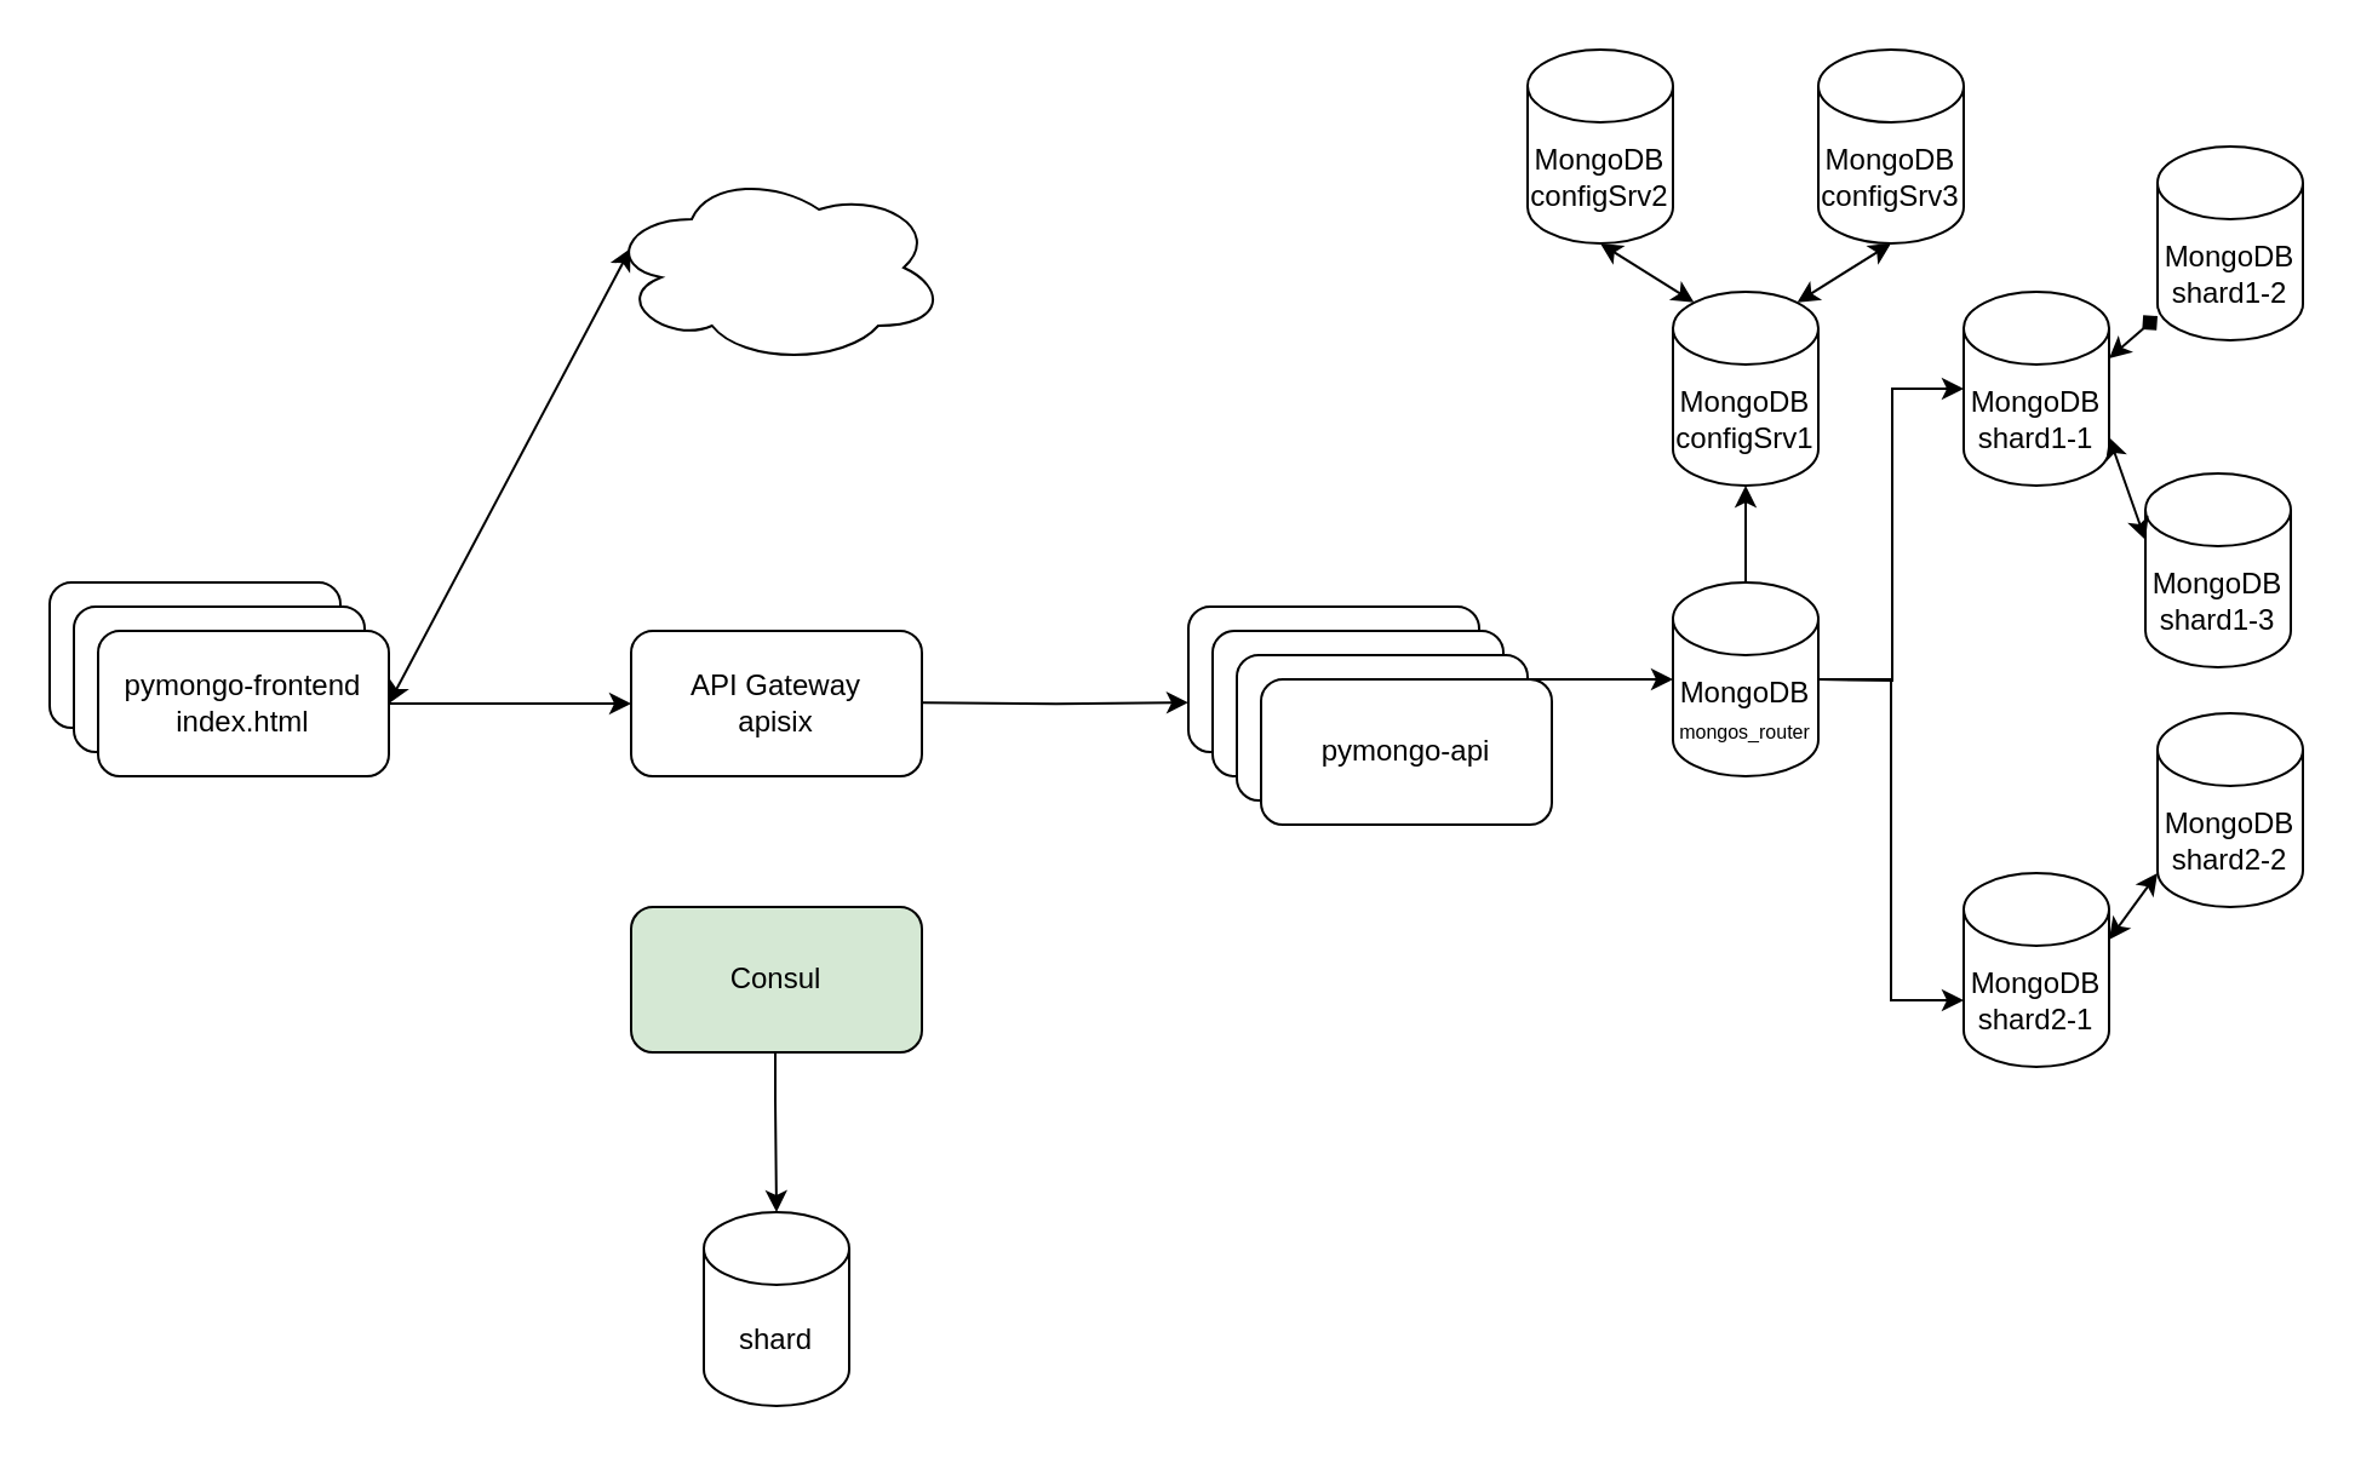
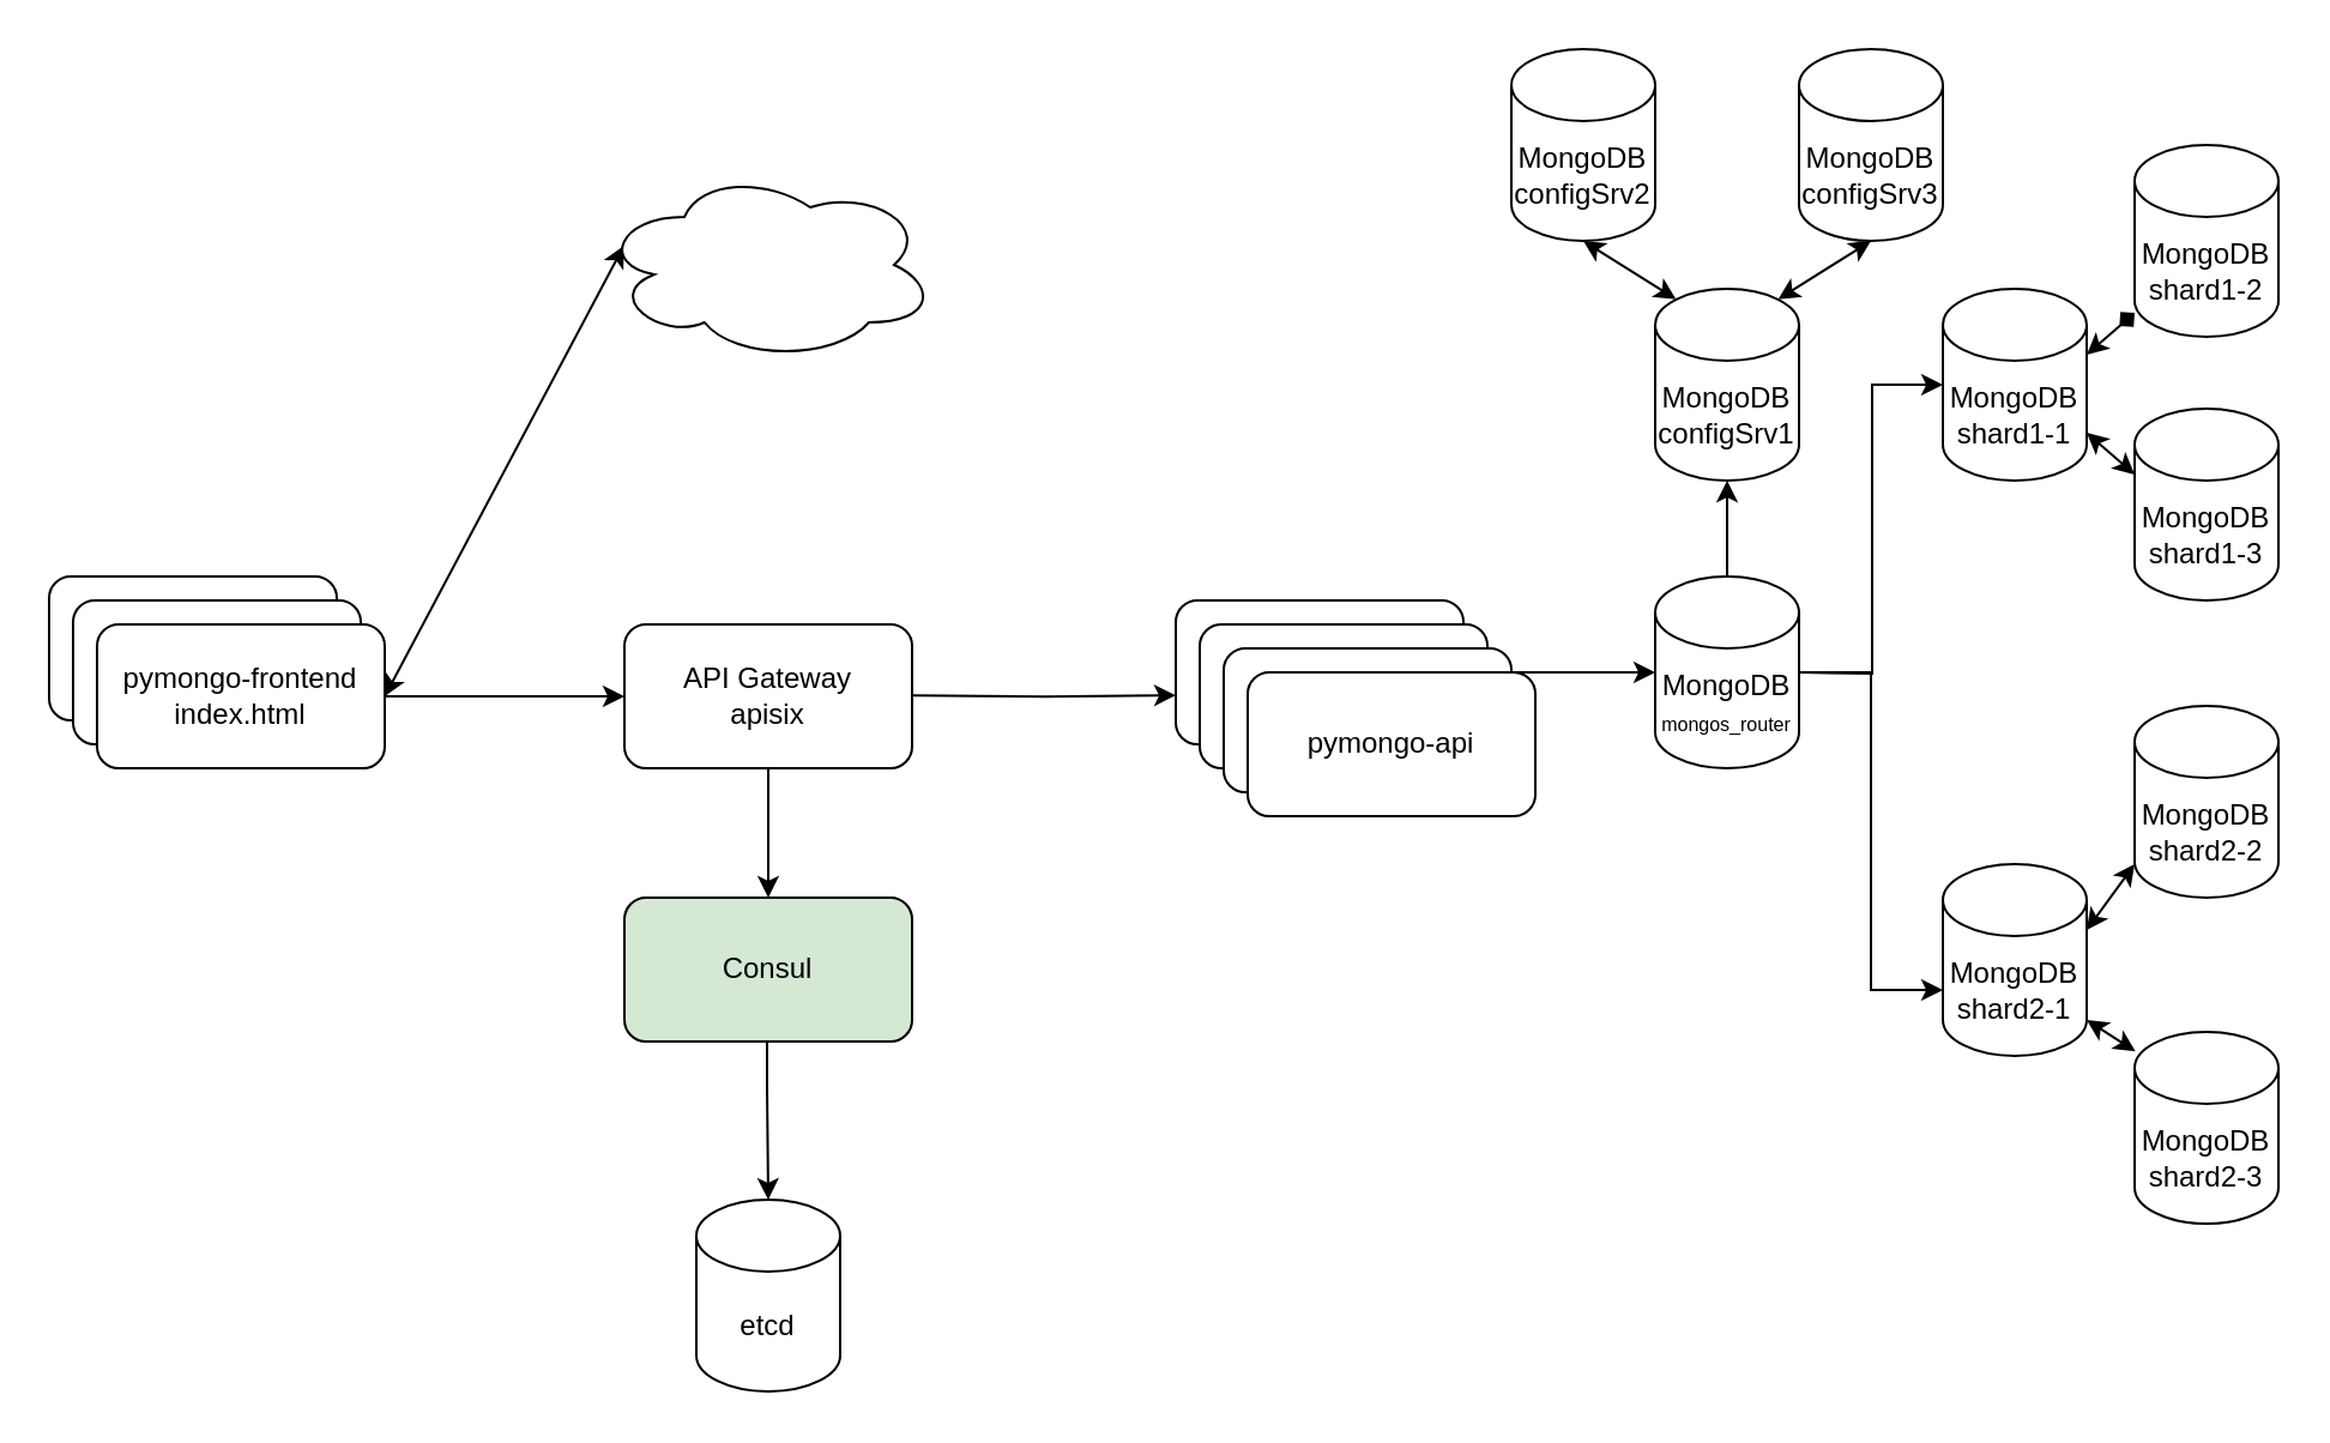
  <mxCell id="0" />
  <mxCell id="1" parent="0" />
  <mxCell id="2" value="MongoDB&lt;div&gt;&lt;font style=&quot;font-size: 8px;&quot;&gt;mongos_router&lt;/font&gt;&lt;/div&gt;" style="shape=cylinder3;whiteSpace=wrap;html=1;boundedLbl=1;backgroundOutline=1;size=15;" vertex="1" parent="1"><mxGeometry x="690" y="240" width="60" height="80" as="geometry" /></mxCell>
  <mxCell id="3" value="pymongo-api" style="rounded=1;whiteSpace=wrap;html=1;" vertex="1" parent="1"><mxGeometry x="490" y="250" width="120" height="60" as="geometry" /></mxCell>
  <mxCell id="4" style="edgeStyle=orthogonalEdgeStyle;rounded=0;orthogonalLoop=1;jettySize=auto;html=1;exitX=1;exitY=0.5;exitDx=0;exitDy=0;entryX=0;entryY=0.5;entryDx=0;entryDy=0;entryPerimeter=0;" edge="1" parent="1" source="3" target="2"><mxGeometry relative="1" as="geometry" /></mxCell>
  <mxCell id="5" value="MongoDB&lt;div&gt;shard2-1&lt;/div&gt;" style="shape=cylinder3;whiteSpace=wrap;html=1;boundedLbl=1;backgroundOutline=1;size=15;" vertex="1" parent="1"><mxGeometry x="810" y="360" width="60" height="80" as="geometry" /></mxCell>
  <mxCell id="6" value="MongoDB&lt;div&gt;shard1-1&lt;/div&gt;" style="shape=cylinder3;whiteSpace=wrap;html=1;boundedLbl=1;backgroundOutline=1;size=15;" vertex="1" parent="1"><mxGeometry x="810" y="120" width="60" height="80" as="geometry" /></mxCell>
  <mxCell id="7" value="MongoDB&lt;div&gt;configSrv1&lt;/div&gt;" style="shape=cylinder3;whiteSpace=wrap;html=1;boundedLbl=1;backgroundOutline=1;size=15;" vertex="1" parent="1"><mxGeometry x="690" y="120" width="60" height="80" as="geometry" /></mxCell>
  <mxCell id="8" style="edgeStyle=orthogonalEdgeStyle;rounded=0;orthogonalLoop=1;jettySize=auto;html=1;exitX=1;exitY=0.5;exitDx=0;exitDy=0;entryX=0;entryY=0;entryDx=0;entryDy=52.5;entryPerimeter=0;exitPerimeter=0;" edge="1" parent="1" source="2" target="5"><mxGeometry relative="1" as="geometry"><mxPoint x="740" y="294" as="sourcePoint" /><mxPoint x="820" y="294" as="targetPoint" /></mxGeometry></mxCell>
  <mxCell id="9" style="edgeStyle=orthogonalEdgeStyle;rounded=0;orthogonalLoop=1;jettySize=auto;html=1;exitX=1;exitY=0.5;exitDx=0;exitDy=0;entryX=0;entryY=0.5;entryDx=0;entryDy=0;entryPerimeter=0;exitPerimeter=0;" edge="1" parent="1" target="6"><mxGeometry relative="1" as="geometry"><mxPoint x="750" y="280" as="sourcePoint" /><mxPoint x="800" y="347" as="targetPoint" /></mxGeometry></mxCell>
  <mxCell id="10" style="edgeStyle=orthogonalEdgeStyle;rounded=0;orthogonalLoop=1;jettySize=auto;html=1;exitX=0.5;exitY=0;exitDx=0;exitDy=0;entryX=0.5;entryY=1;entryDx=0;entryDy=0;entryPerimeter=0;exitPerimeter=0;" edge="1" parent="1" source="2" target="7"><mxGeometry relative="1" as="geometry"><mxPoint x="730" y="243" as="sourcePoint" /><mxPoint x="780" y="310" as="targetPoint" /></mxGeometry></mxCell>
  <mxCell id="11" value="MongoDB&lt;div&gt;shard1-2&lt;/div&gt;" style="shape=cylinder3;whiteSpace=wrap;html=1;boundedLbl=1;backgroundOutline=1;size=15;" vertex="1" parent="1"><mxGeometry x="890" y="60" width="60" height="80" as="geometry" /></mxCell>
- <mxCell id="12" value="MongoDB&lt;div&gt;shard1-3&lt;/div&gt;" style="shape=cylinder3;whiteSpace=wrap;html=1;boundedLbl=1;backgroundOutline=1;size=15;" vertex="1" parent="1"><mxGeometry x="885" y="195" width="60" height="80" as="geometry" /></mxCell>
+ <mxCell id="12" value="MongoDB&lt;div&gt;shard1-3&lt;/div&gt;" style="shape=cylinder3;whiteSpace=wrap;html=1;boundedLbl=1;backgroundOutline=1;size=15;" vertex="1" parent="1"><mxGeometry x="890" y="170" width="60" height="80" as="geometry" /></mxCell>
  <mxCell id="13" value="MongoDB&lt;div&gt;shard2-2&lt;/div&gt;" style="shape=cylinder3;whiteSpace=wrap;html=1;boundedLbl=1;backgroundOutline=1;size=15;" vertex="1" parent="1"><mxGeometry x="890" y="294" width="60" height="80" as="geometry" /></mxCell>
+ <mxCell id="14" value="MongoDB&lt;div&gt;shard2-3&lt;/div&gt;" style="shape=cylinder3;whiteSpace=wrap;html=1;boundedLbl=1;backgroundOutline=1;size=15;" vertex="1" parent="1"><mxGeometry x="890" y="430" width="60" height="80" as="geometry" /></mxCell>
  <mxCell id="15" value="MongoDB&lt;div&gt;configSrv2&lt;/div&gt;" style="shape=cylinder3;whiteSpace=wrap;html=1;boundedLbl=1;backgroundOutline=1;size=15;" vertex="1" parent="1"><mxGeometry x="630" y="20" width="60" height="80" as="geometry" /></mxCell>
  <mxCell id="16" value="MongoDB&lt;div&gt;configSrv3&lt;/div&gt;" style="shape=cylinder3;whiteSpace=wrap;html=1;boundedLbl=1;backgroundOutline=1;size=15;" vertex="1" parent="1"><mxGeometry x="750" y="20" width="60" height="80" as="geometry" /></mxCell>
  <mxCell id="17" value="" style="endArrow=classic;startArrow=classic;html=1;rounded=0;exitX=0.855;exitY=0;exitDx=0;exitDy=4.35;exitPerimeter=0;" edge="1" parent="1" source="7"><mxGeometry width="50" height="50" relative="1" as="geometry"><mxPoint x="730" y="150" as="sourcePoint" /><mxPoint x="780" y="100" as="targetPoint" /></mxGeometry></mxCell>
  <mxCell id="18" value="" style="endArrow=classic;startArrow=classic;html=1;rounded=0;exitX=0.145;exitY=0;exitDx=0;exitDy=4.35;exitPerimeter=0;" edge="1" parent="1" source="7"><mxGeometry width="50" height="50" relative="1" as="geometry"><mxPoint x="610" y="150" as="sourcePoint" /><mxPoint x="660" y="100" as="targetPoint" /></mxGeometry></mxCell>
  <mxCell id="19" value="" style="endArrow=diamond;startArrow=classic;html=1;rounded=0;exitX=1;exitY=0;exitDx=0;exitDy=27.5;exitPerimeter=0;entryX=0;entryY=0.875;entryDx=0;entryDy=0;entryPerimeter=0;" edge="1" parent="1" source="6" target="11"><mxGeometry width="50" height="50" relative="1" as="geometry"><mxPoint x="870" y="170" as="sourcePoint" /><mxPoint x="920" y="120" as="targetPoint" /></mxGeometry></mxCell>
  <mxCell id="20" value="" style="endArrow=classic;startArrow=classic;html=1;rounded=0;exitX=0;exitY=0;exitDx=0;exitDy=27.5;exitPerimeter=0;" edge="1" parent="1" source="12"><mxGeometry width="50" height="50" relative="1" as="geometry"><mxPoint x="820" y="230" as="sourcePoint" /><mxPoint x="870" y="180" as="targetPoint" /></mxGeometry></mxCell>
  <mxCell id="21" value="" style="endArrow=classic;startArrow=classic;html=1;rounded=0;exitX=1;exitY=0;exitDx=0;exitDy=27.5;exitPerimeter=0;" edge="1" parent="1" source="5"><mxGeometry width="50" height="50" relative="1" as="geometry"><mxPoint x="840" y="410" as="sourcePoint" /><mxPoint x="890" y="360" as="targetPoint" /></mxGeometry></mxCell>
+ <mxCell id="22" value="" style="endArrow=classic;startArrow=classic;html=1;rounded=0;exitX=0.006;exitY=0.102;exitDx=0;exitDy=0;exitPerimeter=0;entryX=1;entryY=1;entryDx=0;entryDy=-15;entryPerimeter=0;" edge="1" parent="1" source="14" target="5"><mxGeometry width="50" height="50" relative="1" as="geometry"><mxPoint x="670" y="320" as="sourcePoint" /><mxPoint x="720" y="270" as="targetPoint" /></mxGeometry></mxCell>
  <mxCell id="23" value="API Gateway&lt;div&gt;apisix&lt;/div&gt;" style="rounded=1;whiteSpace=wrap;html=1;" vertex="1" parent="1"><mxGeometry x="260" y="260" width="120" height="60" as="geometry" /></mxCell>
  <mxCell id="24" value="Consul" style="rounded=1;whiteSpace=wrap;html=1;fillColor=#d5e8d4;" vertex="1" parent="1"><mxGeometry x="260" y="374" width="120" height="60" as="geometry" /></mxCell>
- <mxCell id="25" value="shard" style="shape=cylinder3;whiteSpace=wrap;html=1;boundedLbl=1;backgroundOutline=1;size=15;" vertex="1" parent="1"><mxGeometry x="290" y="500" width="60" height="80" as="geometry" /></mxCell>
+ <mxCell id="25" value="etcd" style="shape=cylinder3;whiteSpace=wrap;html=1;boundedLbl=1;backgroundOutline=1;size=15;" vertex="1" parent="1"><mxGeometry x="290" y="500" width="60" height="80" as="geometry" /></mxCell>
+ <mxCell id="26" value="" style="endArrow=classic;html=1;rounded=0;entryX=0.5;entryY=0;entryDx=0;entryDy=0;exitX=0.5;exitY=1;exitDx=0;exitDy=0;" edge="1" parent="1" source="23" target="24"><mxGeometry width="50" height="50" relative="1" as="geometry"><mxPoint x="310" y="320" as="sourcePoint" /><mxPoint x="360" y="260" as="targetPoint" /><Array as="points"><mxPoint x="320" y="330" /></Array></mxGeometry></mxCell>
  <mxCell id="27" value="" style="endArrow=classic;html=1;rounded=0;exitX=0.5;exitY=1;exitDx=0;exitDy=0;entryX=0.5;entryY=0;entryDx=0;entryDy=0;entryPerimeter=0;" edge="1" parent="1" target="25"><mxGeometry width="50" height="50" relative="1" as="geometry"><mxPoint x="319.5" y="434" as="sourcePoint" /><mxPoint x="320" y="500" as="targetPoint" /><Array as="points"><mxPoint x="319.5" y="454" /></Array></mxGeometry></mxCell>
  <mxCell id="28" style="edgeStyle=orthogonalEdgeStyle;rounded=0;orthogonalLoop=1;jettySize=auto;html=1;exitX=1;exitY=0.5;exitDx=0;exitDy=0;entryX=0;entryY=0.66;entryDx=0;entryDy=0;entryPerimeter=0;" edge="1" parent="1" target="3"><mxGeometry relative="1" as="geometry"><mxPoint x="380" y="289.58" as="sourcePoint" /><mxPoint x="460" y="289.58" as="targetPoint" /></mxGeometry></mxCell>
  <mxCell id="29" value="pymongo-api" style="rounded=1;whiteSpace=wrap;html=1;" vertex="1" parent="1"><mxGeometry x="500" y="260" width="120" height="60" as="geometry" /></mxCell>
  <mxCell id="30" value="pymongo-api" style="rounded=1;whiteSpace=wrap;html=1;" vertex="1" parent="1"><mxGeometry x="510" y="270" width="120" height="60" as="geometry" /></mxCell>
  <mxCell id="31" value="pymongo-api" style="rounded=1;whiteSpace=wrap;html=1;" vertex="1" parent="1"><mxGeometry x="520" y="280" width="120" height="60" as="geometry" /></mxCell>
  <mxCell id="32" value="pymongo-frontend&lt;div&gt;index.html&lt;/div&gt;" style="rounded=1;whiteSpace=wrap;html=1;" vertex="1" parent="1"><mxGeometry x="20" y="240" width="120" height="60" as="geometry" /></mxCell>
  <mxCell id="33" value="pymongo-frontend&lt;div&gt;index.html&lt;/div&gt;" style="rounded=1;whiteSpace=wrap;html=1;" vertex="1" parent="1"><mxGeometry x="30" y="250" width="120" height="60" as="geometry" /></mxCell>
  <mxCell id="34" value="pymongo-frontend&lt;div&gt;index.html&lt;/div&gt;" style="rounded=1;whiteSpace=wrap;html=1;" vertex="1" parent="1"><mxGeometry x="40" y="260" width="120" height="60" as="geometry" /></mxCell>
  <mxCell id="35" value="" style="endArrow=classic;html=1;rounded=0;exitX=1;exitY=0.5;exitDx=0;exitDy=0;entryX=0;entryY=0.5;entryDx=0;entryDy=0;" edge="1" parent="1" source="34" target="23"><mxGeometry width="50" height="50" relative="1" as="geometry"><mxPoint x="370" y="300" as="sourcePoint" /><mxPoint x="420" y="250" as="targetPoint" /></mxGeometry></mxCell>
  <mxCell id="36" value="" style="endArrow=classic;startArrow=classic;html=1;rounded=0;exitX=1;exitY=0.5;exitDx=0;exitDy=0;entryX=0.07;entryY=0.4;entryDx=0;entryDy=0;entryPerimeter=0;" edge="1" parent="1" source="34" target="38"><mxGeometry width="50" height="50" relative="1" as="geometry"><mxPoint x="370" y="300" as="sourcePoint" /><mxPoint x="420" y="250" as="targetPoint" /></mxGeometry></mxCell>
  <mxCell id="37" value="" style="group" vertex="1" connectable="0" parent="1"><mxGeometry x="250" y="70" width="140" height="80" as="geometry" /></mxCell>
  <mxCell id="38" value="" style="ellipse;shape=cloud;whiteSpace=wrap;html=1;" vertex="1" parent="37"><mxGeometry width="140" height="80" as="geometry" /></mxCell>
